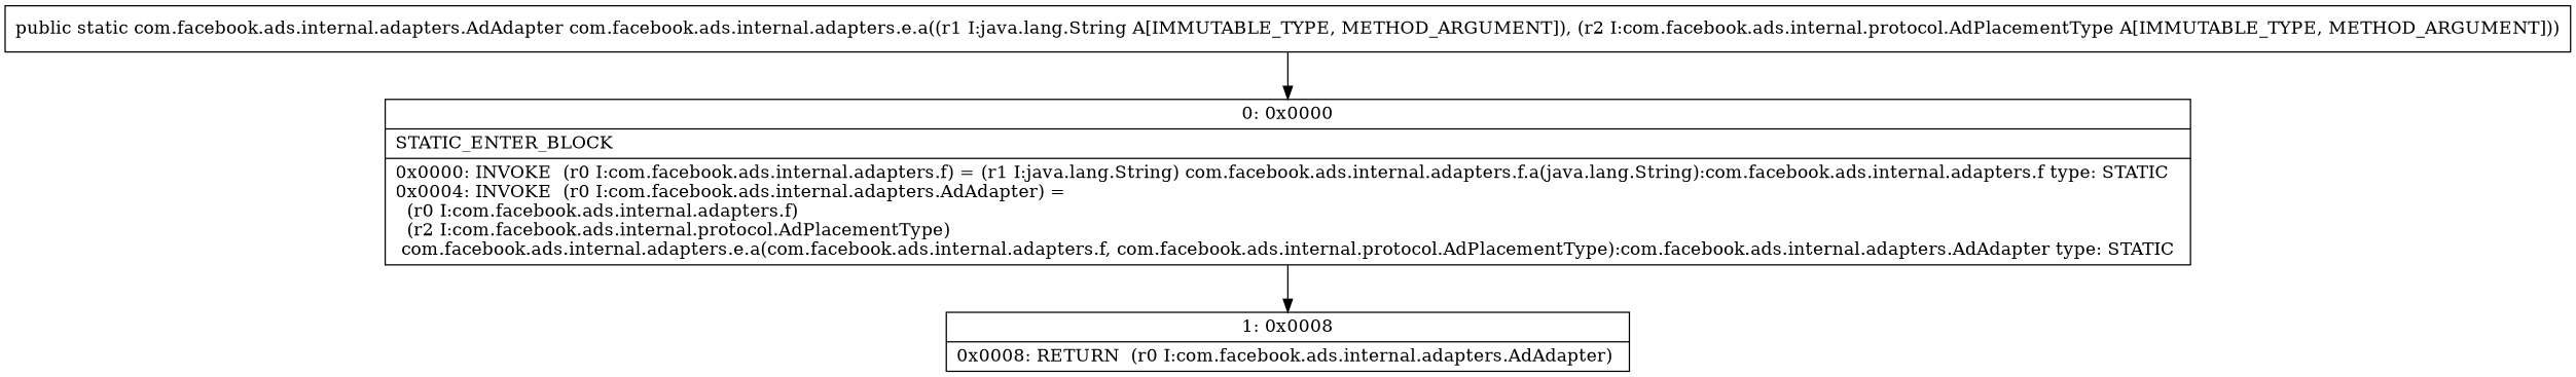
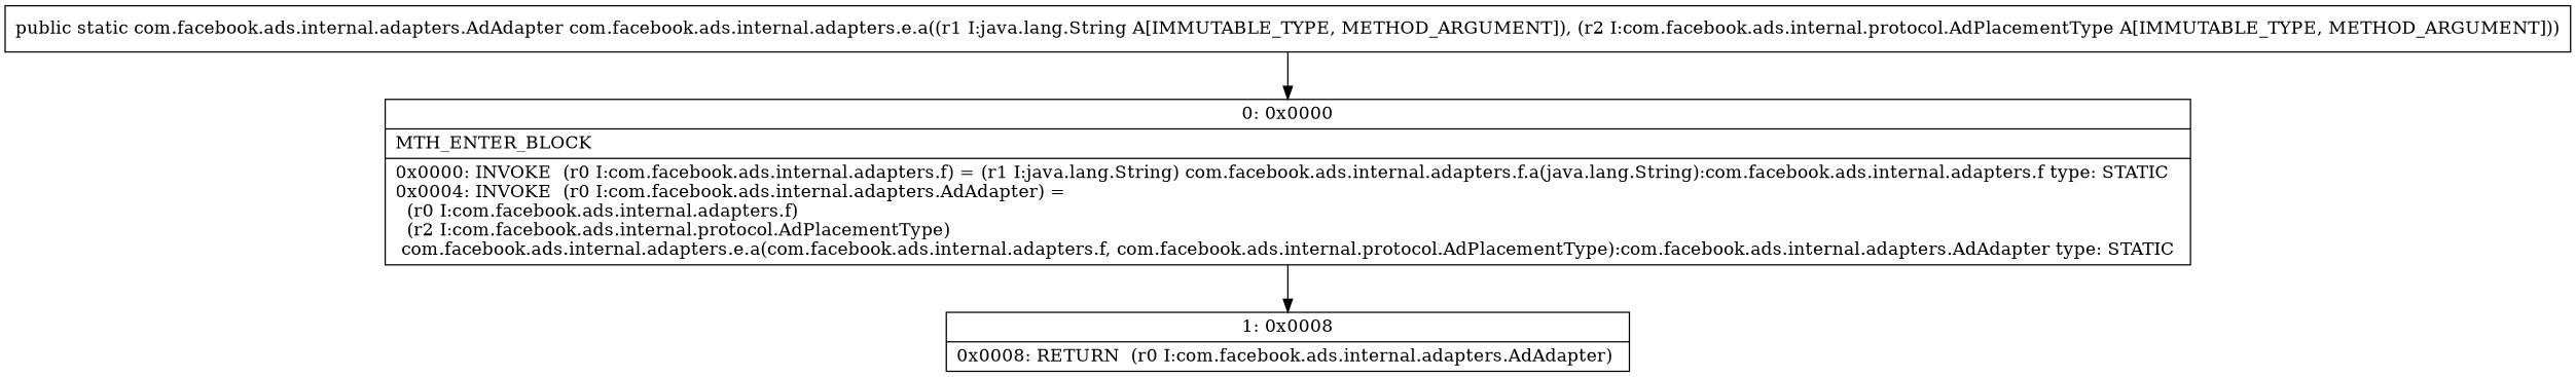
  digraph {
    node [shape=record]
-   n1 [label="{0\:\ 0x0000|STATIC_ENTER_BLOCK\l|0x0000: INVOKE  (r0 I:com.facebook.ads.internal.adapters.f) = (r1 I:java.lang.String) com.facebook.ads.internal.adapters.f.a(java.lang.String):com.facebook.ads.internal.adapters.f type: STATIC \l0x0004: INVOKE  (r0 I:com.facebook.ads.internal.adapters.AdAdapter) = \l  (r0 I:com.facebook.ads.internal.adapters.f)\l  (r2 I:com.facebook.ads.internal.protocol.AdPlacementType)\l com.facebook.ads.internal.adapters.e.a(com.facebook.ads.internal.adapters.f, com.facebook.ads.internal.protocol.AdPlacementType):com.facebook.ads.internal.adapters.AdAdapter type: STATIC \l}"]
+   n1 [label="{0\:\ 0x0000|MTH_ENTER_BLOCK\l|0x0000: INVOKE  (r0 I:com.facebook.ads.internal.adapters.f) = (r1 I:java.lang.String) com.facebook.ads.internal.adapters.f.a(java.lang.String):com.facebook.ads.internal.adapters.f type: STATIC \l0x0004: INVOKE  (r0 I:com.facebook.ads.internal.adapters.AdAdapter) = \l  (r0 I:com.facebook.ads.internal.adapters.f)\l  (r2 I:com.facebook.ads.internal.protocol.AdPlacementType)\l com.facebook.ads.internal.adapters.e.a(com.facebook.ads.internal.adapters.f, com.facebook.ads.internal.protocol.AdPlacementType):com.facebook.ads.internal.adapters.AdAdapter type: STATIC \l}"]
    n2 [label="{1\:\ 0x0008|0x0008: RETURN  (r0 I:com.facebook.ads.internal.adapters.AdAdapter) \l}"]
    n3 [label="{public static com.facebook.ads.internal.adapters.AdAdapter com.facebook.ads.internal.adapters.e.a((r1 I:java.lang.String A[IMMUTABLE_TYPE, METHOD_ARGUMENT]), (r2 I:com.facebook.ads.internal.protocol.AdPlacementType A[IMMUTABLE_TYPE, METHOD_ARGUMENT])) }"]
    n1 -> n2
    n3 -> n1
  }
